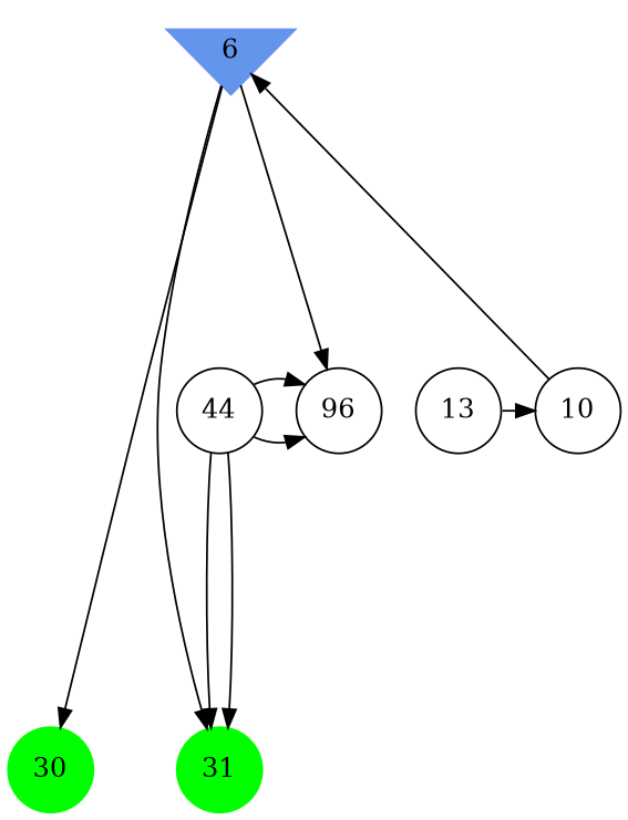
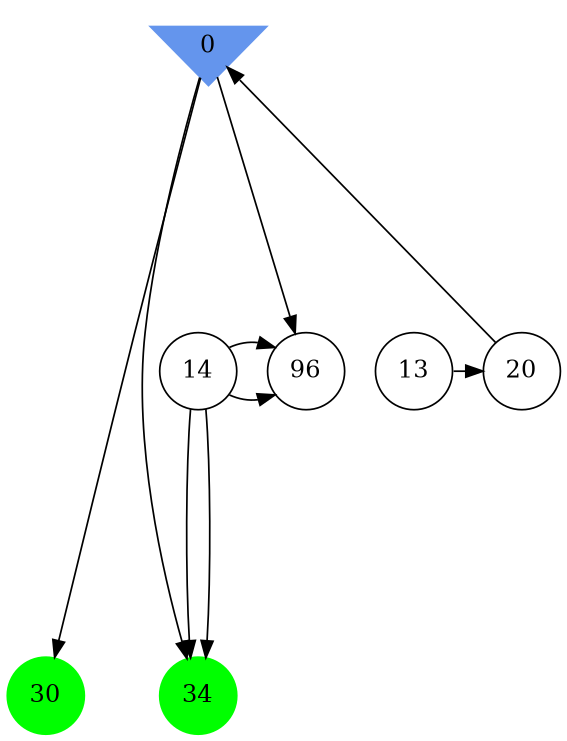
  digraph {
    ranksep=2.0
    node [color=black shape=circle]
-   6 [color=cornflowerblue shape=invtriangle style=filled]
+   6 [color=cornflowerblue shape=invtriangle style=filled label=0]
    13
-   14 [label=44]
+   14
    n4 [label=96]
-   20 [label=10]
+   20
    30 [color=green style=filled]
-   31 [color=green style=filled]
+   31 [color=green style=filled label=34]
    subgraph sub_1 {
      rank=same
      6
    }
    subgraph sub_2 {
      rank=same
      13
      14
      n4
      20
    }
    subgraph sub_3 {
      rank=same
      30
      31
    }
    6 -> n4
    6 -> 30
    6 -> 31
    13 -> 20
    14 -> n4
    14 -> n4
    14 -> 31
    14 -> 31
    20 -> 6
  }
